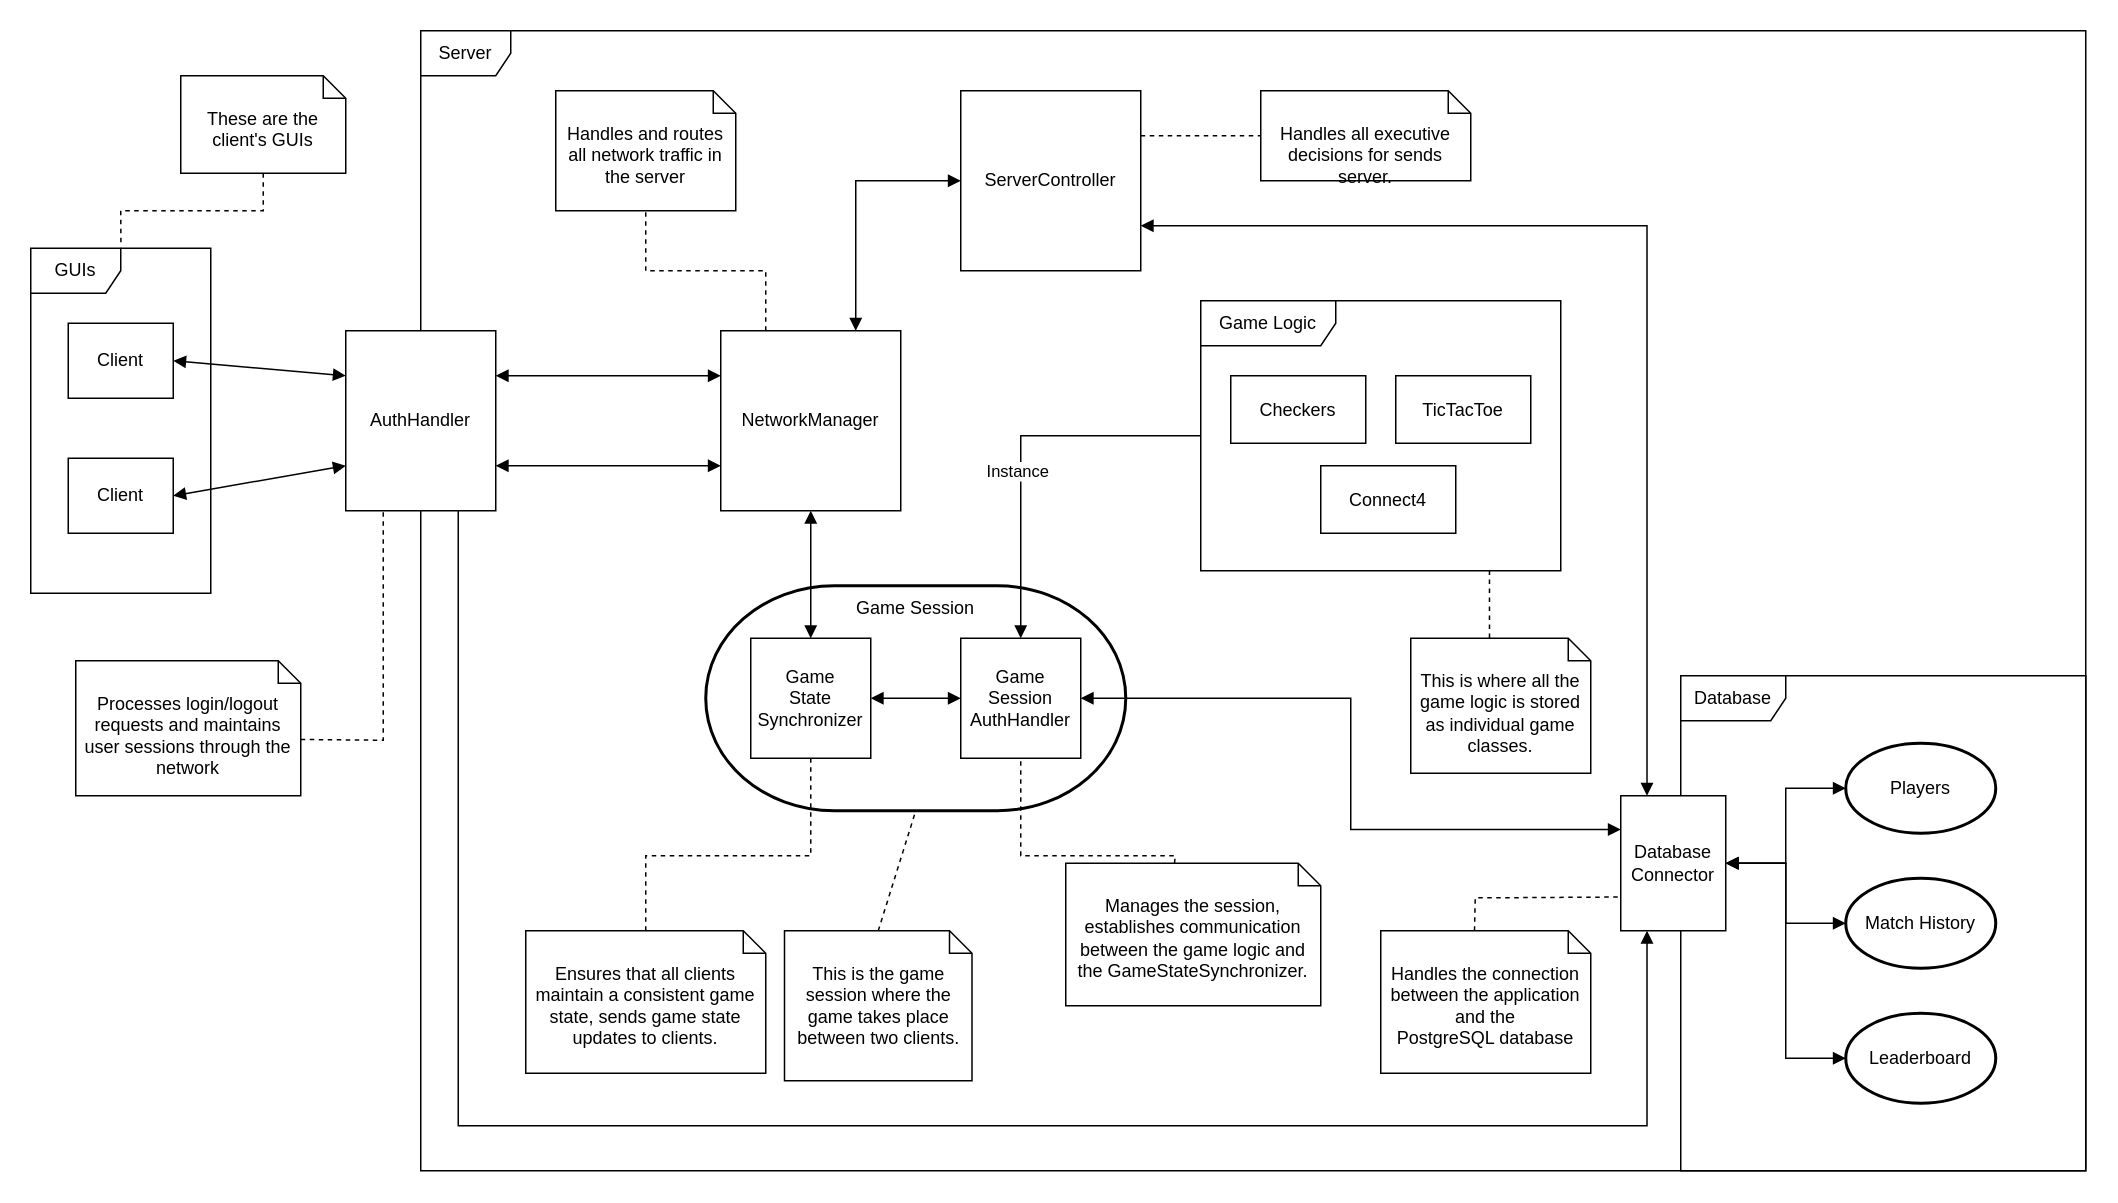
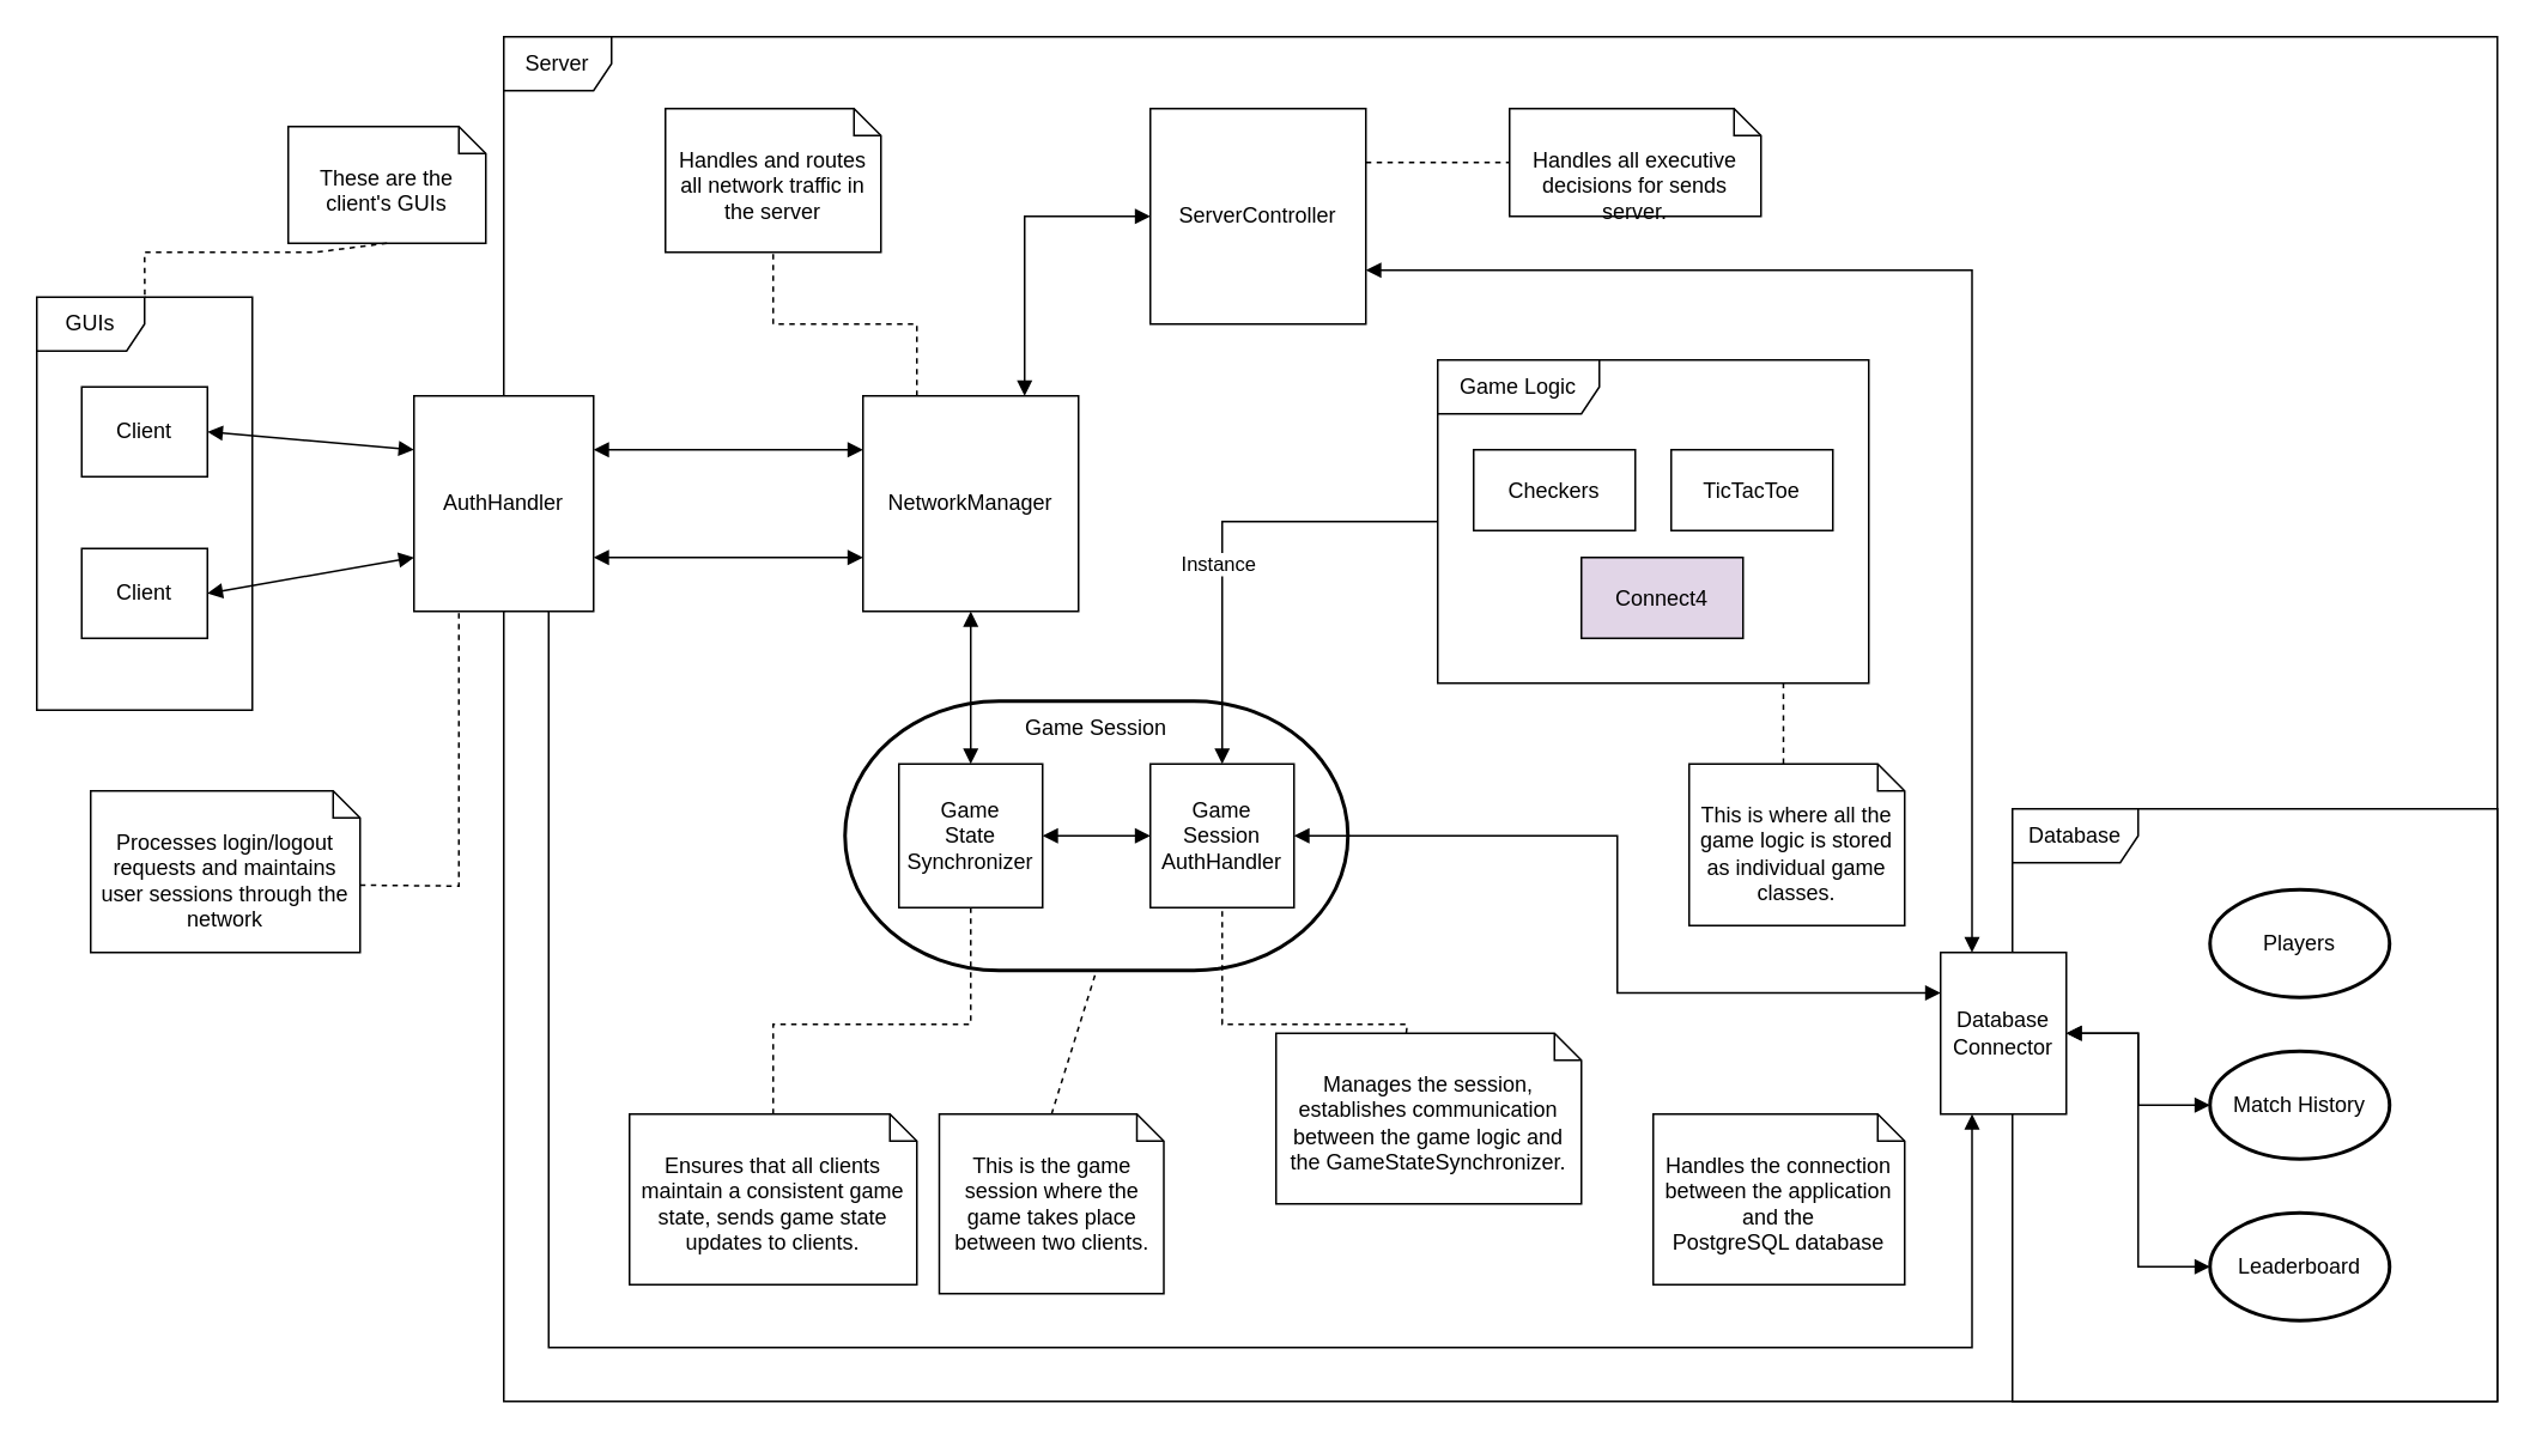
  <mxCell id="0" />
  <mxCell id="1" parent="0" />
  <mxCell id="2" value="" style="strokeWidth=2;html=1;shape=mxgraph.flowchart.terminator;whiteSpace=wrap;" vertex="1" parent="1"><mxGeometry x="470" y="390" width="280" height="150" as="geometry" /></mxCell>
  <mxCell id="3" value="Server" style="shape=umlFrame;whiteSpace=wrap;html=1;pointerEvents=0;" vertex="1" parent="1"><mxGeometry x="280" y="20" width="1110" height="760" as="geometry" /></mxCell>
  <mxCell id="4" value="GUIs" style="shape=umlFrame;whiteSpace=wrap;html=1;pointerEvents=0;" vertex="1" parent="1"><mxGeometry x="20" y="165" width="120" height="230" as="geometry" /></mxCell>
  <mxCell id="5" value="Client" style="html=1;whiteSpace=wrap;" vertex="1" parent="1"><mxGeometry x="45" y="215" width="70" height="50" as="geometry" /></mxCell>
  <mxCell id="6" value="Client" style="html=1;whiteSpace=wrap;" vertex="1" parent="1"><mxGeometry x="45" y="305" width="70" height="50" as="geometry" /></mxCell>
  <mxCell id="7" style="edgeStyle=orthogonalEdgeStyle;rounded=0;orthogonalLoop=1;jettySize=auto;html=1;exitX=0.75;exitY=1;exitDx=0;exitDy=0;entryX=0.25;entryY=1;entryDx=0;entryDy=0;endArrow=block" edge="1" parent="1" source="8" target="29"><mxGeometry relative="1" as="geometry"><Array as="points"><mxPoint x="305" y="750" /><mxPoint x="1097" y="750" /></Array></mxGeometry></mxCell>
  <mxCell id="8" value="AuthHandler" style="html=1;whiteSpace=wrap;" vertex="1" parent="1"><mxGeometry x="230" y="220" width="100" height="120" as="geometry" /></mxCell>
  <mxCell id="9" value="" style="endArrow=block;startArrow=block;endFill=1;startFill=1;html=1;rounded=0;entryX=0;entryY=0.25;entryDx=0;entryDy=0;exitX=1;exitY=0.5;exitDx=0;exitDy=0;" edge="1" parent="1" source="5" target="8"><mxGeometry width="160" relative="1" as="geometry"><mxPoint x="55" y="214.5" as="sourcePoint" /><mxPoint x="215" y="214.5" as="targetPoint" /></mxGeometry></mxCell>
  <mxCell id="10" value="" style="endArrow=block;startArrow=block;endFill=1;startFill=1;html=1;rounded=0;entryX=0;entryY=0.75;entryDx=0;entryDy=0;exitX=1;exitY=0.5;exitDx=0;exitDy=0;" edge="1" parent="1" source="6" target="8"><mxGeometry width="160" relative="1" as="geometry"><mxPoint x="65" y="224.5" as="sourcePoint" /><mxPoint x="240" y="245" as="targetPoint" /></mxGeometry></mxCell>
  <mxCell id="11" value="NetworkManager" style="html=1;whiteSpace=wrap;" vertex="1" parent="1"><mxGeometry x="480" y="220" width="120" height="120" as="geometry" /></mxCell>
  <mxCell id="12" value="" style="endArrow=block;startArrow=block;endFill=1;startFill=1;html=1;rounded=0;exitX=1;exitY=0.25;exitDx=0;exitDy=0;entryX=0;entryY=0.25;entryDx=0;entryDy=0;" edge="1" parent="1" source="8" target="11"><mxGeometry width="160" relative="1" as="geometry"><mxPoint x="390" y="340" as="sourcePoint" /><mxPoint x="550" y="340" as="targetPoint" /></mxGeometry></mxCell>
  <mxCell id="13" value="" style="endArrow=block;startArrow=block;endFill=1;startFill=1;html=1;rounded=0;exitX=1;exitY=0.75;exitDx=0;exitDy=0;entryX=0;entryY=0.75;entryDx=0;entryDy=0;" edge="1" parent="1" source="8" target="11"><mxGeometry width="160" relative="1" as="geometry"><mxPoint x="340" y="260" as="sourcePoint" /><mxPoint x="530" y="260" as="targetPoint" /></mxGeometry></mxCell>
  <mxCell id="14" style="edgeStyle=orthogonalEdgeStyle;rounded=0;orthogonalLoop=1;jettySize=auto;html=1;entryX=0.25;entryY=0;entryDx=0;entryDy=0;endArrow=block;startArrow=block;exitX=1;exitY=0.75;exitDx=0;exitDy=0;" edge="1" parent="1" source="15" target="29"><mxGeometry relative="1" as="geometry" /></mxCell>
  <mxCell id="15" value="ServerController" style="html=1;whiteSpace=wrap;" vertex="1" parent="1"><mxGeometry x="640" width="120" height="120" as="geometry" y="60" /></mxCell>
  <mxCell id="16" value="" style="endArrow=block;startArrow=block;endFill=1;startFill=1;html=1;rounded=0;exitX=0.75;exitY=0;exitDx=0;exitDy=0;entryX=0;entryY=0.5;entryDx=0;entryDy=0;" edge="1" parent="1" source="11" target="15"><mxGeometry width="160" relative="1" as="geometry"><mxPoint x="570" y="360" as="sourcePoint" /><mxPoint x="730" y="360" as="targetPoint" /><Array as="points"><mxPoint x="570" y="120" /></Array></mxGeometry></mxCell>
  <mxCell id="17" value="&lt;div&gt;Game&lt;/div&gt;&lt;div&gt;State&lt;/div&gt;&lt;div&gt;Synchronizer&lt;/div&gt;" style="html=1;whiteSpace=wrap;" vertex="1" parent="1"><mxGeometry x="500" y="425" width="80" height="80" as="geometry" /></mxCell>
  <mxCell id="18" value="This is where all the game logic is stored as individual game classes." style="shape=note2;boundedLbl=1;whiteSpace=wrap;html=1;size=15;verticalAlign=top;align=center;" vertex="1" parent="1"><mxGeometry x="940" y="425" width="120" height="90" as="geometry" /></mxCell>
  <mxCell id="19" value="Game Logic" style="shape=umlFrame;whiteSpace=wrap;html=1;pointerEvents=0;width=90;height=30;" vertex="1" parent="1"><mxGeometry x="800" y="200" width="240" height="180" as="geometry" /></mxCell>
  <mxCell id="20" value="Checkers" style="html=1;whiteSpace=wrap;" vertex="1" parent="1"><mxGeometry x="820" y="250" width="90" height="45" as="geometry" /></mxCell>
  <mxCell id="21" value="TicTacToe" style="html=1;whiteSpace=wrap;" vertex="1" parent="1"><mxGeometry x="930" y="250" width="90" height="45" as="geometry" /></mxCell>
- <mxCell id="22" value="Connect4" style="html=1;whiteSpace=wrap;" vertex="1" parent="1"><mxGeometry x="880" y="310" width="90" height="45" as="geometry" /></mxCell>
+ <mxCell id="22" value="Connect4" style="html=1;whiteSpace=wrap;fillColor=#e1d5e7;" vertex="1" parent="1"><mxGeometry x="880" y="310" width="90" height="45" as="geometry" /></mxCell>
  <mxCell id="23" style="edgeStyle=orthogonalEdgeStyle;rounded=0;orthogonalLoop=1;jettySize=auto;html=1;entryX=0.5;entryY=0;entryDx=0;entryDy=0;endArrow=block" edge="1" parent="1" source="19" target="26"><mxGeometry relative="1" as="geometry" /></mxCell>
  <mxCell id="24" value="Instance" style="edgeLabel;html=1;align=center;verticalAlign=middle;resizable=0;points=[];" vertex="1" connectable="0" parent="23"><mxGeometry x="0.04" y="-3" relative="1" as="geometry"><mxPoint y="10" as="offset" /></mxGeometry></mxCell>
  <mxCell id="25" style="edgeStyle=orthogonalEdgeStyle;rounded=0;orthogonalLoop=1;jettySize=auto;html=1;entryX=0;entryY=0.25;entryDx=0;entryDy=0;endArrow=block;startArrow=block" edge="1" parent="1" source="26" target="29"><mxGeometry relative="1" as="geometry" /></mxCell>
  <mxCell id="26" value="&lt;div&gt;Game&lt;/div&gt;&lt;div&gt;Session&lt;/div&gt;&lt;div&gt;AuthHandler&lt;/div&gt;" style="html=1;whiteSpace=wrap;" vertex="1" parent="1"><mxGeometry x="640" y="425" width="80" height="80" as="geometry" /></mxCell>
  <mxCell id="27" value="" style="endArrow=block;startArrow=block;endFill=1;startFill=1;html=1;rounded=0;exitX=1;exitY=0.5;exitDx=0;exitDy=0;entryX=0;entryY=0.5;entryDx=0;entryDy=0;" edge="1" parent="1" source="17" target="26"><mxGeometry width="160" relative="1" as="geometry"><mxPoint x="560" y="360" as="sourcePoint" /><mxPoint x="720" y="360" as="targetPoint" /></mxGeometry></mxCell>
  <mxCell id="28" value="Database" style="shape=umlFrame;whiteSpace=wrap;html=1;pointerEvents=0;width=70;height=30;" vertex="1" parent="1"><mxGeometry x="1120" y="450" width="270" height="330" as="geometry" /></mxCell>
  <mxCell id="29" value="&lt;div&gt;Database&lt;/div&gt;&lt;div&gt;Connector&lt;/div&gt;" style="html=1;whiteSpace=wrap;" vertex="1" parent="1"><mxGeometry x="1080" y="530" width="70" height="90" as="geometry" /></mxCell>
  <mxCell id="30" value="Players" style="strokeWidth=2;html=1;shape=mxgraph.flowchart.start_1;whiteSpace=wrap;" vertex="1" parent="1"><mxGeometry x="1230" y="495" width="100" height="60" as="geometry" /></mxCell>
  <mxCell id="31" value="Match History" style="strokeWidth=2;html=1;shape=mxgraph.flowchart.start_1;whiteSpace=wrap;" vertex="1" parent="1"><mxGeometry x="1230" y="585" width="100" height="60" as="geometry" /></mxCell>
  <mxCell id="32" value="Leaderboard" style="strokeWidth=2;html=1;shape=mxgraph.flowchart.start_1;whiteSpace=wrap;" vertex="1" parent="1"><mxGeometry x="1230" y="675" width="100" height="60" as="geometry" /></mxCell>
  <mxCell id="33" value="" style="endArrow=block;startArrow=block;endFill=1;startFill=1;html=1;rounded=0;exitX=1;exitY=0.5;exitDx=0;exitDy=0;entryX=0;entryY=0.5;entryDx=0;entryDy=0;entryPerimeter=0;" edge="1" parent="1" source="29" target="32"><mxGeometry width="160" relative="1" as="geometry"><mxPoint x="1070" y="739.62" as="sourcePoint" /><mxPoint x="1230" y="739.62" as="targetPoint" /><Array as="points"><mxPoint x="1190" y="575" /><mxPoint x="1190" y="705" /></Array></mxGeometry></mxCell>
- <mxCell id="34" value="" style="endArrow=block;startArrow=block;endFill=1;startFill=1;html=1;rounded=0;exitX=1;exitY=0.5;exitDx=0;exitDy=0;entryX=0;entryY=0.5;entryDx=0;entryDy=0;entryPerimeter=0;" edge="1" parent="1" source="29" target="30"><mxGeometry width="160" relative="1" as="geometry"><mxPoint x="1000" y="620" as="sourcePoint" /><mxPoint x="1160" y="620" as="targetPoint" /><Array as="points"><mxPoint x="1190" y="575" /><mxPoint x="1190" y="525" /></Array></mxGeometry></mxCell>
  <mxCell id="35" value="" style="endArrow=block;startArrow=block;endFill=1;startFill=1;html=1;rounded=0;exitX=1;exitY=0.5;exitDx=0;exitDy=0;entryX=0;entryY=0.5;entryDx=0;entryDy=0;entryPerimeter=0;" edge="1" parent="1" source="29" target="31"><mxGeometry width="160" relative="1" as="geometry"><mxPoint x="1000" y="630" as="sourcePoint" /><mxPoint x="1160" y="630" as="targetPoint" /><Array as="points"><mxPoint x="1190" y="575" /><mxPoint x="1190" y="615" /></Array></mxGeometry></mxCell>
  <mxCell id="36" value="" style="endArrow=block;startArrow=block;endFill=1;startFill=1;html=1;rounded=0;exitX=0.5;exitY=1;exitDx=0;exitDy=0;entryX=0.5;entryY=0;entryDx=0;entryDy=0;" edge="1" parent="1" source="11" target="17"><mxGeometry width="160" relative="1" as="geometry"><mxPoint x="540" y="430" as="sourcePoint" /><mxPoint x="700" y="430" as="targetPoint" /></mxGeometry></mxCell>
  <mxCell id="37" value="Handles all executive decisions for sends server." style="shape=note2;boundedLbl=1;whiteSpace=wrap;html=1;size=15;verticalAlign=top;align=center;" vertex="1" parent="1"><mxGeometry x="840" width="140" height="60" as="geometry" y="60" /></mxCell>
  <mxCell id="38" value="" style="endArrow=none;dashed=1;html=1;rounded=0;exitX=1;exitY=0.25;exitDx=0;exitDy=0;entryX=0;entryY=0.5;entryDx=0;entryDy=0;entryPerimeter=0;" edge="1" parent="1" source="15" target="37"><mxGeometry width="50" height="50" relative="1" as="geometry"><mxPoint x="650" y="30" as="sourcePoint" /><mxPoint x="700" y="-20" as="targetPoint" /></mxGeometry></mxCell>
  <mxCell id="39" value="Handles and routes all network traffic in the server" style="shape=note2;boundedLbl=1;whiteSpace=wrap;html=1;size=15;verticalAlign=top;align=center;" vertex="1" parent="1"><mxGeometry x="370" width="120" height="80" as="geometry" y="60" /></mxCell>
  <mxCell id="40" value="" style="endArrow=none;dashed=1;html=1;rounded=0;entryX=0.5;entryY=1;entryDx=0;entryDy=0;entryPerimeter=0;exitX=0.25;exitY=0;exitDx=0;exitDy=0;" edge="1" parent="1" source="11" target="39"><mxGeometry width="50" height="50" relative="1" as="geometry"><mxPoint x="580" y="300" as="sourcePoint" /><mxPoint x="630" y="250" as="targetPoint" /><Array as="points"><mxPoint x="510" y="180" /><mxPoint x="430" y="180" /></Array></mxGeometry></mxCell>
  <mxCell id="41" value="Processes login/logout&lt;br&gt;requests and maintains user sessions through the network" style="shape=note2;boundedLbl=1;whiteSpace=wrap;html=1;size=15;verticalAlign=top;align=center;" vertex="1" parent="1"><mxGeometry x="50" y="440" width="150" height="90" as="geometry" /></mxCell>
  <mxCell id="42" value="" style="endArrow=none;dashed=1;html=1;rounded=0;entryX=0.25;entryY=1;entryDx=0;entryDy=0;exitX=0;exitY=0;exitDx=150;exitDy=52.5;exitPerimeter=0;" edge="1" parent="1" source="41" target="8"><mxGeometry width="50" height="50" relative="1" as="geometry"><mxPoint x="350" y="430" as="sourcePoint" /><mxPoint x="400" y="380" as="targetPoint" /><Array as="points"><mxPoint x="255" y="493" /></Array></mxGeometry></mxCell>
  <mxCell id="43" value="Game Session" style="text;html=1;align=center;verticalAlign=middle;whiteSpace=wrap;rounded=0;" vertex="1" parent="1"><mxGeometry x="560" y="390" width="100" height="30" as="geometry" /></mxCell>
  <mxCell id="44" value="This is the game session where the game takes place between two clients." style="shape=note2;boundedLbl=1;whiteSpace=wrap;html=1;size=15;verticalAlign=top;align=center;" vertex="1" parent="1"><mxGeometry x="522.5" y="620" width="125" height="100" as="geometry" /></mxCell>
  <mxCell id="45" value="" style="endArrow=none;dashed=1;html=1;rounded=0;exitX=0.5;exitY=0;exitDx=0;exitDy=0;exitPerimeter=0;entryX=0.5;entryY=1;entryDx=0;entryDy=0;entryPerimeter=0;" edge="1" parent="1" source="44" target="2"><mxGeometry width="50" height="50" relative="1" as="geometry"><mxPoint x="680" y="570" as="sourcePoint" /><mxPoint x="730" y="520" as="targetPoint" /></mxGeometry></mxCell>
  <mxCell id="46" value="Ensures that all clients maintain a consistent game&lt;br&gt;state, sends game state updates to clients." style="shape=note2;boundedLbl=1;whiteSpace=wrap;html=1;size=15;verticalAlign=top;align=center;" vertex="1" parent="1"><mxGeometry x="350" y="620" width="160" height="95" as="geometry" /></mxCell>
  <mxCell id="47" value="" style="endArrow=none;dashed=1;html=1;rounded=0;entryX=0.5;entryY=1;entryDx=0;entryDy=0;exitX=0.5;exitY=0;exitDx=0;exitDy=0;exitPerimeter=0;" edge="1" parent="1" source="46" target="17"><mxGeometry width="50" height="50" relative="1" as="geometry"><mxPoint x="680" y="560" as="sourcePoint" /><mxPoint x="730" y="510" as="targetPoint" /><Array as="points"><mxPoint x="430" y="570" /><mxPoint x="540" y="570" /></Array></mxGeometry></mxCell>
  <mxCell id="48" value="Manages the session, establishes communication between the game logic and the GameStateSynchronizer." style="shape=note2;boundedLbl=1;whiteSpace=wrap;html=1;size=15;verticalAlign=top;align=center;" vertex="1" parent="1"><mxGeometry x="710" y="575" width="170" height="95" as="geometry" /></mxCell>
  <mxCell id="49" value="" style="endArrow=none;dashed=1;html=1;rounded=0;entryX=0.5;entryY=1;entryDx=0;entryDy=0;exitX=0;exitY=0;exitDx=72.5;exitDy=0;exitPerimeter=0;" edge="1" parent="1" source="48" target="26"><mxGeometry width="50" height="50" relative="1" as="geometry"><mxPoint x="640" y="600" as="sourcePoint" /><mxPoint x="690" y="550" as="targetPoint" /><Array as="points"><mxPoint x="783" y="570" /><mxPoint x="680" y="570" /></Array></mxGeometry></mxCell>
  <mxCell id="50" value="Handles the connection between the application and the&lt;br&gt;PostgreSQL database" style="shape=note2;boundedLbl=1;whiteSpace=wrap;html=1;size=15;verticalAlign=top;align=center;" vertex="1" parent="1"><mxGeometry x="920" y="620" width="140" height="95" as="geometry" /></mxCell>
- <mxCell id="51" value="" style="endArrow=none;dashed=1;html=1;rounded=0;entryX=0;entryY=0.75;entryDx=0;entryDy=0;exitX=0;exitY=0;exitDx=62.5;exitDy=0;exitPerimeter=0;" edge="1" parent="1" source="50" target="29"><mxGeometry width="50" height="50" relative="1" as="geometry"><mxPoint x="820" y="670" as="sourcePoint" /><mxPoint x="870" y="620" as="targetPoint" /><Array as="points"><mxPoint x="983" y="598" /><mxPoint x="1000" y="598" /></Array></mxGeometry></mxCell>
  <mxCell id="52" value="" style="endArrow=none;dashed=1;html=1;rounded=0;entryX=0;entryY=0;entryDx=52.5;entryDy=0;entryPerimeter=0;exitX=0.802;exitY=0.999;exitDx=0;exitDy=0;exitPerimeter=0;" edge="1" parent="1" source="19" target="18"><mxGeometry width="50" height="50" relative="1" as="geometry"><mxPoint x="810" y="440" as="sourcePoint" /><mxPoint x="860" y="390" as="targetPoint" /></mxGeometry></mxCell>
- <mxCell id="53" value="These are the client's GUIs" style="shape=note2;boundedLbl=1;whiteSpace=wrap;html=1;size=15;verticalAlign=top;align=center;" vertex="1" parent="1"><mxGeometry x="120" y="50" width="110" height="65" as="geometry" /></mxCell>
+ <mxCell id="53" value="These are the client's GUIs" style="shape=note2;boundedLbl=1;whiteSpace=wrap;html=1;size=15;verticalAlign=top;align=center;" vertex="1" parent="1"><mxGeometry x="160" y="70" width="110" height="65" as="geometry" /></mxCell>
  <mxCell id="54" value="" style="endArrow=none;dashed=1;html=1;rounded=0;exitX=0.5;exitY=1;exitDx=0;exitDy=0;exitPerimeter=0;entryX=0.501;entryY=-0.004;entryDx=0;entryDy=0;entryPerimeter=0;" edge="1" parent="1" source="53" target="4"><mxGeometry width="50" height="50" relative="1" as="geometry"><mxPoint x="210" y="420" as="sourcePoint" /><mxPoint x="190" y="160" as="targetPoint" /><Array as="points"><mxPoint x="175" y="140" /><mxPoint x="80" y="140" /></Array></mxGeometry></mxCell>
